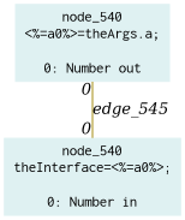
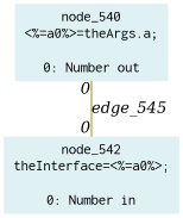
  digraph {
    node [color="#dff1f2" fontname=Courier shape=box style=filled]
    n1 [label="node_540\n<%=a0%>=theArgs.a;\n\n0: Number out"]
-   n2 [label="node_540\ntheInterface=<%=a0%>;\n\n0: Number in"]
+   n2 [label="node_542\ntheInterface=<%=a0%>;\n\n0: Number in"]
    n1 -> n2 [arrowHead=none arrowsize=1 color="#9d8400" dir=none fontname="Times-Italic" headlabel=0 label=edge_545 taillabel=0]
  }
